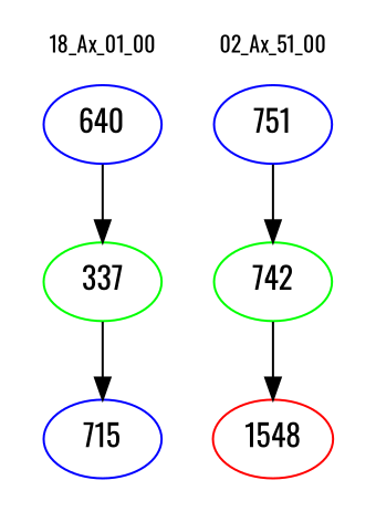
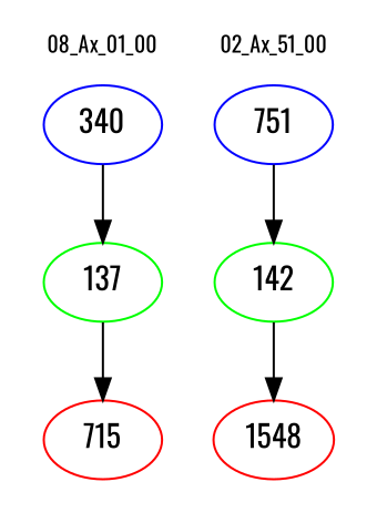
  digraph {
    fontname=Oswald
    node [color=blue fontname=Oswald]
    edge [color=black fontname=Oswald]
-   n1 [label=640]
-   n2 [color=green label=337]
-   n3 [label=715]
+   n1 [label=340]
+   n2 [color=green label=137]
+   n3 [color=red label=715]
    n4 [label=751]
-   n5 [color=green label=742]
+   n5 [color=green label=142]
    n6 [color=red label=1548]
    subgraph cluster_1 {
      color=white
      fontsize=10
-     label="18_Ax_01_00"
+     label="08_Ax_01_00"
      n1
      n2
      n3
    }
    subgraph cluster_2 {
      color=white
      fontsize=10
      label="02_Ax_51_00"
      n4
      n5
      n6
    }
    n1 -> n2
    n2 -> n3
    n4 -> n5
    n5 -> n6
  }
